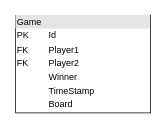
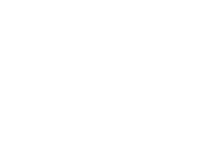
  <mxCell id="0" />
  <mxCell id="1" parent="0" />
- <mxCell id="2" value="&lt;div style=&quot;box-sizing: border-box ; width: 100% ; background: #e4e4e4 ; padding: 2px&quot;&gt;Game&lt;/div&gt;&lt;table style=&quot;width: 100% ; font-size: 1em&quot; cellpadding=&quot;2&quot; cellspacing=&quot;0&quot;&gt;&lt;tbody&gt;&lt;tr&gt;&lt;td&gt;PK&lt;/td&gt;&lt;td&gt;Id&lt;/td&gt;&lt;/tr&gt;&lt;tr&gt;&lt;td&gt;FK&lt;/td&gt;&lt;td&gt;Player1&lt;/td&gt;&lt;/tr&gt;&lt;tr&gt;&lt;td&gt;FK&lt;/td&gt;&lt;td&gt;Player2&lt;/td&gt;&lt;/tr&gt;&lt;tr&gt;&lt;td&gt;&lt;br&gt;&lt;/td&gt;&lt;td&gt;Winner&lt;/td&gt;&lt;/tr&gt;&lt;tr&gt;&lt;td&gt;&lt;br&gt;&lt;/td&gt;&lt;td&gt;TimeStamp&lt;/td&gt;&lt;/tr&gt;&lt;tr&gt;&lt;td&gt;&lt;br&gt;&lt;/td&gt;&lt;td&gt;Board&lt;/td&gt;&lt;/tr&gt;&lt;/tbody&gt;&lt;/table&gt;" style="verticalAlign=top;align=left;overflow=fill;html=1;" vertex="1" parent="1"><mxGeometry x="20" y="20" width="180" height="130" as="geometry" /></mxCell>
